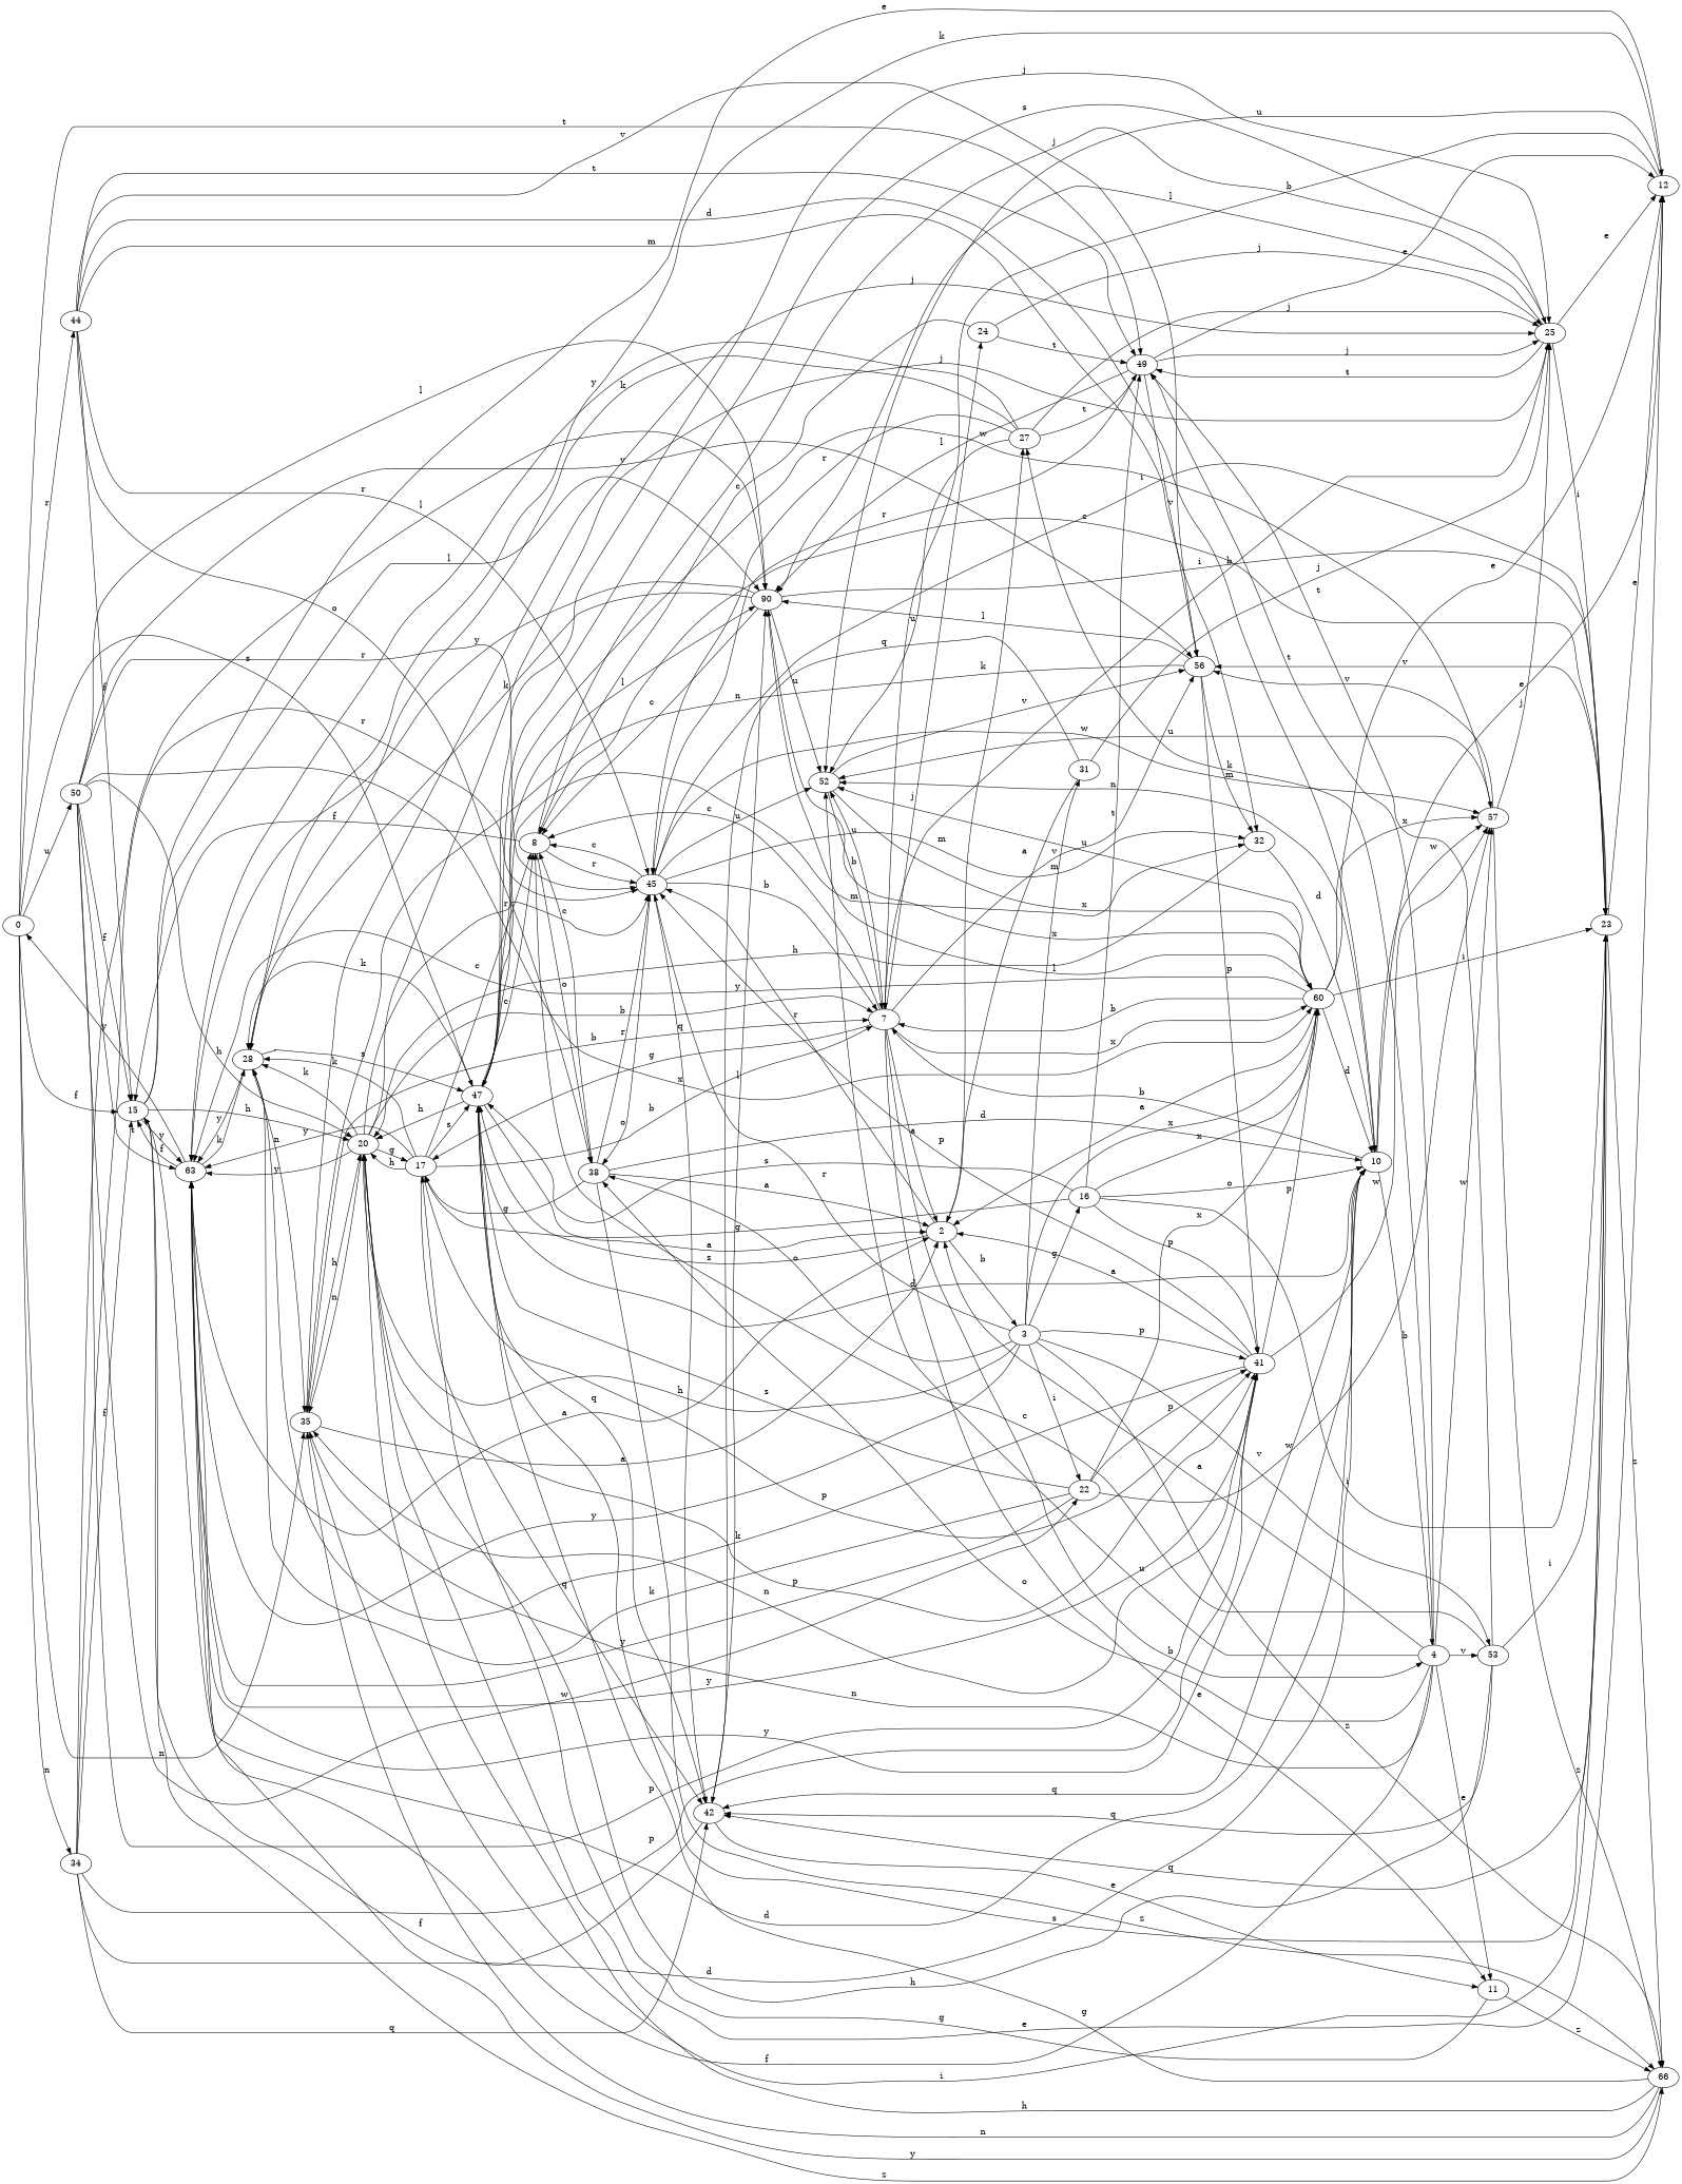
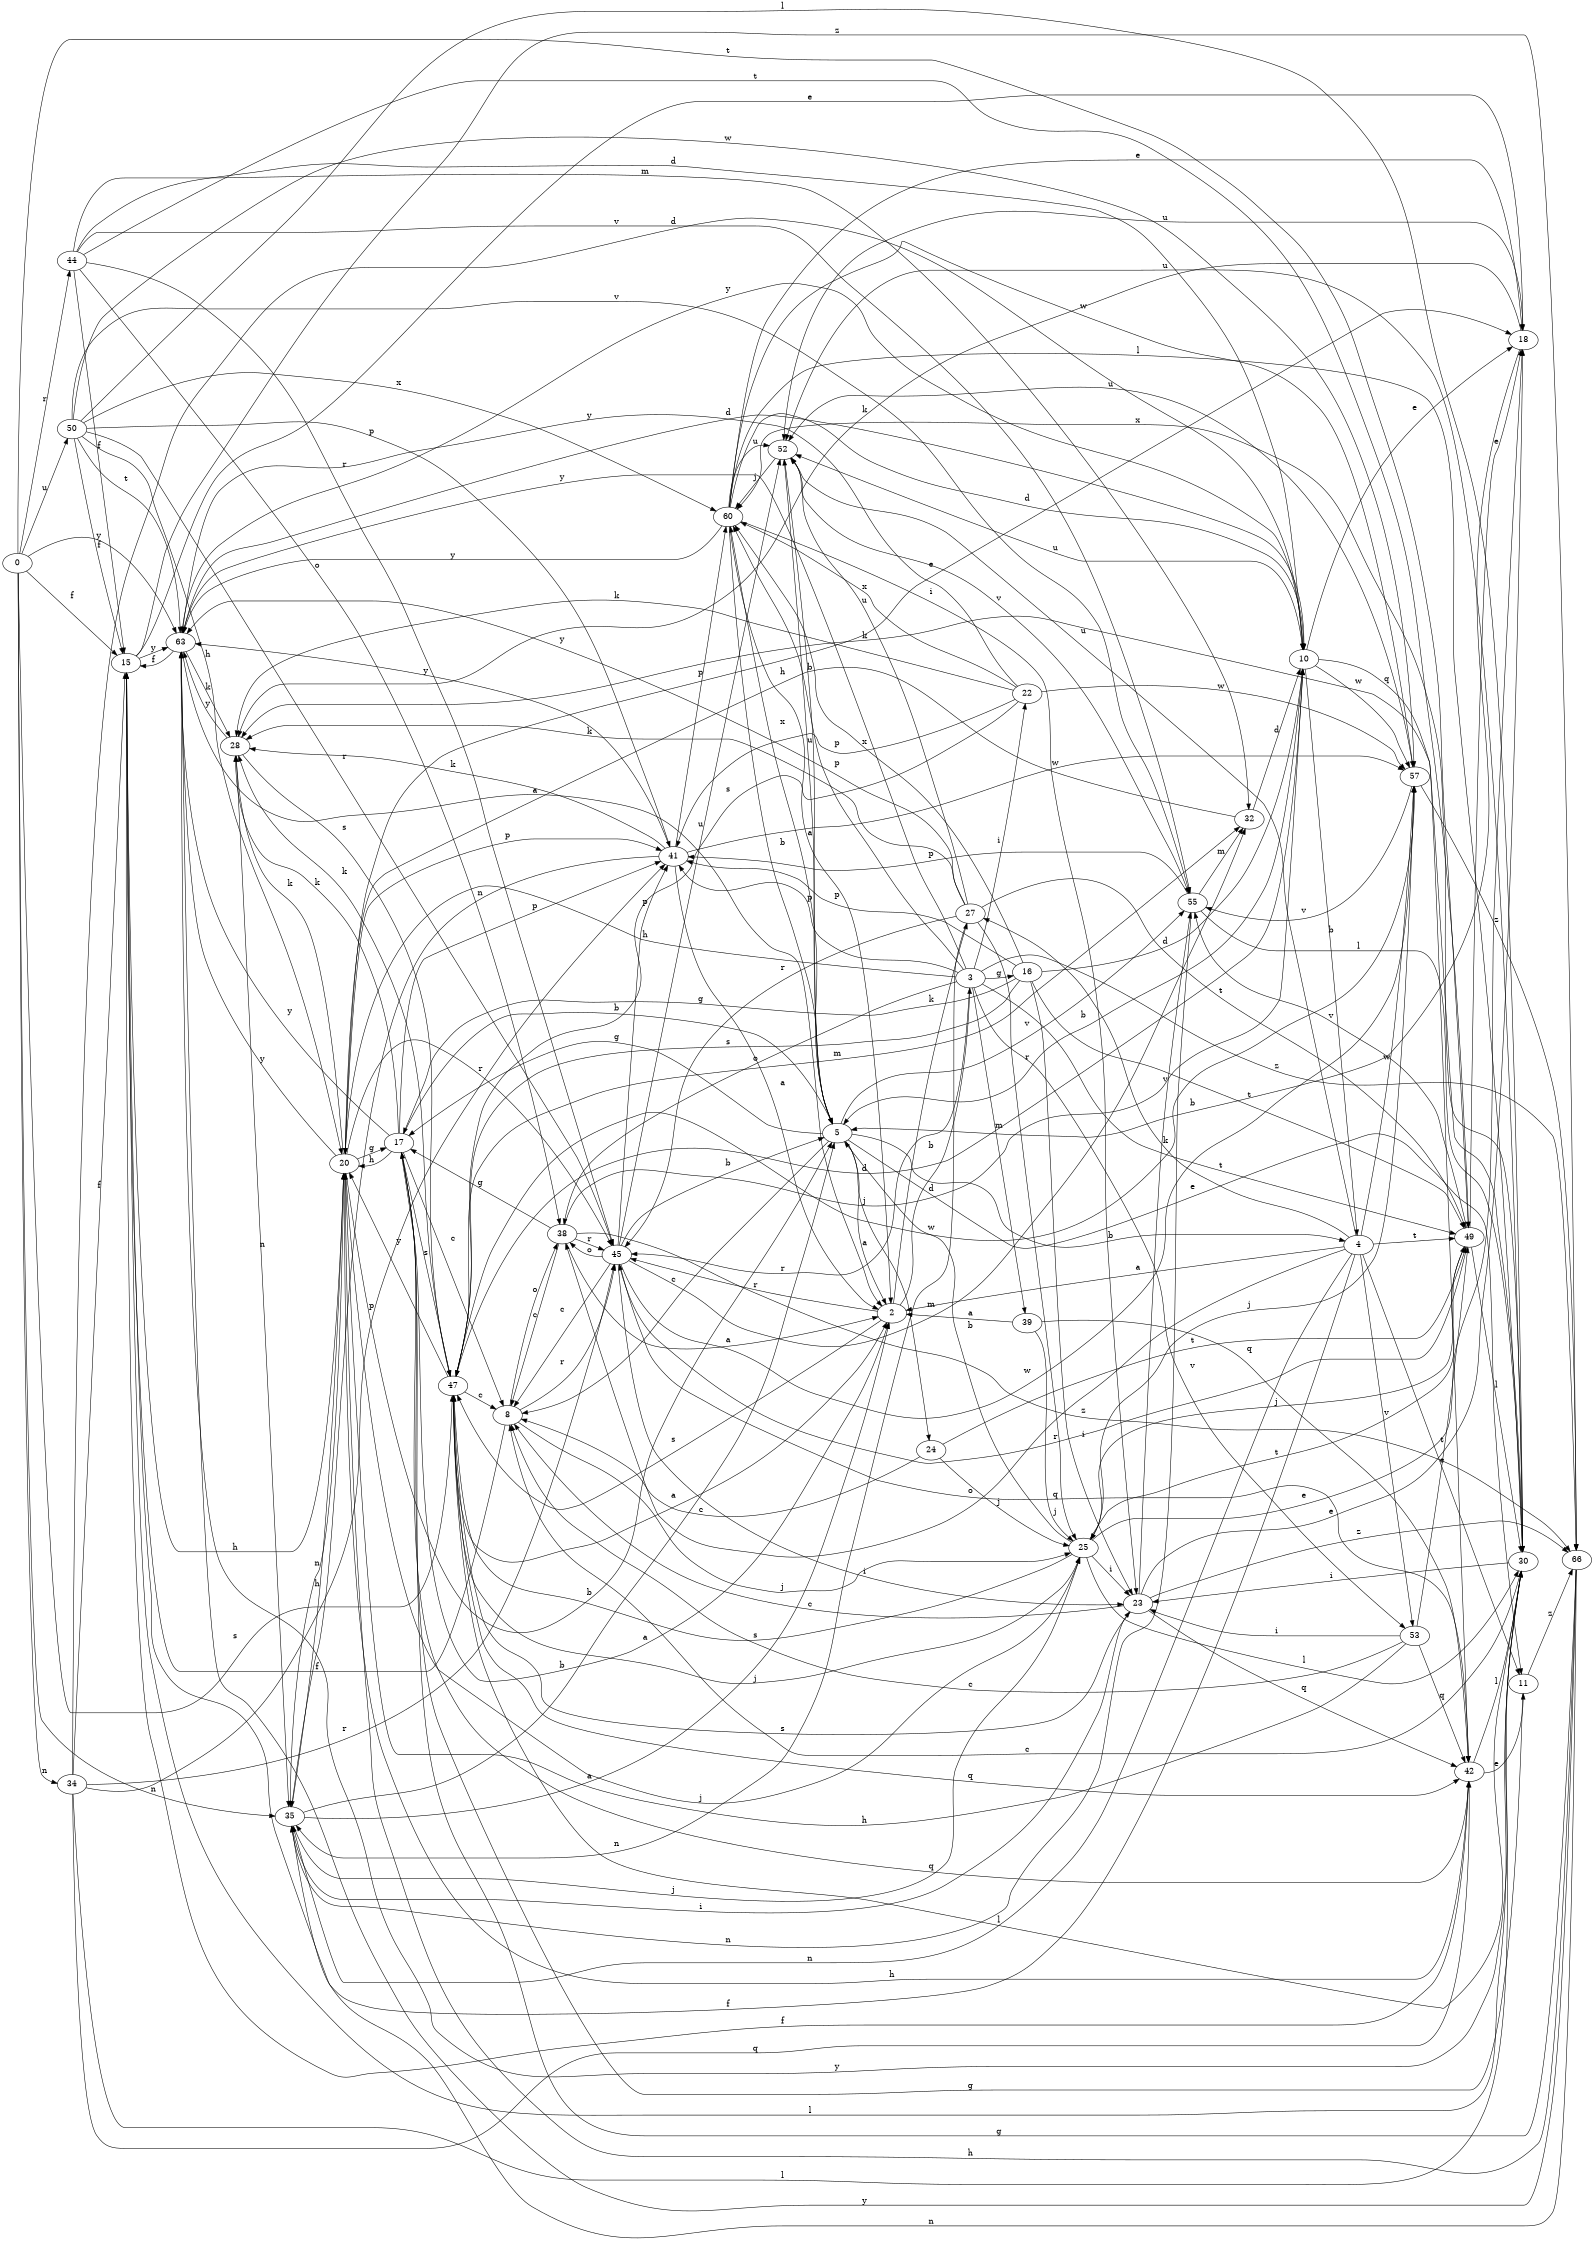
  strict digraph {
    rankdir=LR
    0
    15
    34
    35
    44
    47
    49
    50
    63
    20
    66
-   12
-   30 [label=90]
+   12 [label=18]
+   30
    45
    41
    10
    42
    2
-   5 [label=7]
+   5
    25
    23
    38
-   55 [label=56]
+   55
    32
    57
    8
    28
    60
    3
    27
    16
    22
-   31
+   31 [label=39]
    53
    52
    17
    4
    11
    24
    0 -> 15 [label=f]
    0 -> 34 [label=n]
    0 -> 35 [label=n]
    0 -> 44 [label=r]
    0 -> 47 [label=s]
    0 -> 49 [label=t]
    0 -> 50 [label=u]
-   63 -> 0 [label=y]
+   0 -> 63 [label=y]
    15 -> 63 [label=y]
    15 -> 20 [label=h]
    15 -> 66 [label=z]
    15 -> 12 [label=e]
    15 -> 30 [label=l]
    34 -> 15 [label=f]
    34 -> 30 [label=l]
    34 -> 45 [label=r]
    34 -> 41 [label=p]
    34 -> 10 [label=d]
    34 -> 42 [label=q]
    35 -> 20 [label=h]
    35 -> 2 [label=a]
    35 -> 5 [label=b]
    35 -> 25 [label=j]
    35 -> 23 [label=i]
    44 -> 15 [label=f]
    44 -> 49 [label=t]
    44 -> 45 [label=r]
    44 -> 10 [label=d]
    44 -> 38 [label=o]
    44 -> 55 [label=v]
    44 -> 32 [label=m]
-   47 -> 20 [label=h]
+   47 -> 20 [label=y]
    47 -> 30 [label=l]
    47 -> 10 [label=d]
    47 -> 42 [label=q]
    47 -> 2 [label=a]
    47 -> 25 [label=j]
    47 -> 32 [label=m]
    47 -> 57 [label=w]
    47 -> 8 [label=c]
    47 -> 28 [label=k]
    49 -> 12 [label=e]
    49 -> 30 [label=l]
    49 -> 45 [label=r]
    49 -> 25 [label=j]
    49 -> 55 [label=v]
    50 -> 15 [label=f]
    50 -> 63 [label=t]
    50 -> 20 [label=h]
    50 -> 30 [label=l]
    50 -> 45 [label=r]
    50 -> 41 [label=p]
    50 -> 55 [label=v]
-   50 -> 22 [label=w]
+   50 -> 57 [label=w]
    50 -> 60 [label=x]
    63 -> 15 [label=f]
    63 -> 10 [label=d]
    63 -> 2 [label=a]
    63 -> 28 [label=k]
    20 -> 35 [label=n]
    20 -> 63 [label=y]
    20 -> 12 [label=e]
    20 -> 45 [label=r]
    20 -> 41 [label=p]
    20 -> 5 [label=b]
    20 -> 25 [label=j]
    20 -> 28 [label=k]
    20 -> 17 [label=g]
    66 -> 35 [label=n]
    66 -> 63 [label=y]
    66 -> 20 [label=h]
-   66 -> 47 [label=g]
+   66 -> 17 [label=g]
    12 -> 5 [label=b]
    12 -> 28 [label=k]
    12 -> 52 [label=u]
    30 -> 63 [label=y]
    30 -> 23 [label=i]
    30 -> 8 [label=c]
    30 -> 28 [label=k]
    30 -> 60 [label=x]
    30 -> 52 [label=u]
-   41 -> 45 [label=p]
+   45 -> 41 [label=p]
    45 -> 42 [label=q]
    45 -> 5 [label=b]
    45 -> 23 [label=i]
    45 -> 38 [label=o]
    45 -> 32 [label=m]
    45 -> 57 [label=w]
    45 -> 8 [label=c]
    45 -> 52 [label=u]
    41 -> 35 [label=n]
    41 -> 63 [label=y]
    41 -> 2 [label=a]
    41 -> 57 [label=w]
    41 -> 28 [label=k]
    41 -> 60 [label=p]
    10 -> 63 [label=y]
    10 -> 12 [label=e]
    10 -> 42 [label=q]
    10 -> 5 [label=b]
    10 -> 57 [label=w]
-   10 -> 52 [label=n]
+   10 -> 52 [label=u]
    10 -> 4 [label=b]
    42 -> 15 [label=f]
+   42 -> 20 [label=h]
    42 -> 30 [label=l]
    42 -> 11 [label=e]
    2 -> 47 [label=s]
    2 -> 45 [label=r]
    2 -> 3 [label=b]
    2 -> 27 [label=k]
    5 -> 2 [label=a]
    5 -> 55 [label=v]
    5 -> 8 [label=c]
    5 -> 60 [label=x]
    5 -> 52 [label=u]
    5 -> 17 [label=g]
    5 -> 4 [label=b]
    5 -> 11 [label=e]
    5 -> 24 [label=j]
    25 -> 47 [label=s]
    25 -> 49 [label=t]
    25 -> 12 [label=e]
    25 -> 30 [label=l]
    25 -> 5 [label=b]
    25 -> 23 [label=i]
    23 -> 47 [label=s]
    23 -> 66 [label=z]
    23 -> 12 [label=e]
    23 -> 42 [label=q]
    23 -> 55 [label=v]
    23 -> 8 [label=c]
    38 -> 66 [label=z]
    38 -> 45 [label=r]
    38 -> 10 [label=d]
    38 -> 2 [label=a]
    38 -> 8 [label=c]
    38 -> 17 [label=g]
    55 -> 35 [label=n]
    55 -> 30 [label=l]
    55 -> 41 [label=p]
    55 -> 32 [label=m]
    32 -> 20 [label=h]
    32 -> 10 [label=d]
    57 -> 66 [label=z]
    57 -> 25 [label=j]
    57 -> 55 [label=v]
    57 -> 52 [label=u]
    8 -> 15 [label=f]
    8 -> 45 [label=r]
    8 -> 25 [label=j]
    8 -> 38 [label=o]
    28 -> 35 [label=n]
    28 -> 47 [label=s]
    28 -> 63 [label=y]
    60 -> 63 [label=y]
    60 -> 12 [label=e]
    60 -> 30 [label=l]
    60 -> 10 [label=d]
    60 -> 2 [label=a]
    60 -> 5 [label=b]
    60 -> 23 [label=i]
-   60 -> 57 [label=x]
+   60 -> 57 [label=w]
    60 -> 52 [label=u]
+   3 -> 49 [label=t]
    3 -> 63 [label=y]
    3 -> 20 [label=h]
    3 -> 66 [label=z]
    3 -> 45 [label=r]
    3 -> 41 [label=p]
    3 -> 38 [label=o]
-   3 -> 60 [label=x]
+   3 -> 60 [label=p]
    3 -> 16 [label=g]
    3 -> 22 [label=i]
    3 -> 31 [label=m]
    3 -> 53 [label=v]
+   27 -> 35 [label=n]
    27 -> 49 [label=t]
    27 -> 63 [label=y]
    27 -> 45 [label=r]
-   27 -> 25 [label=j]
+   27 -> 25 [label=r]
    27 -> 28 [label=k]
    27 -> 52 [label=u]
    16 -> 47 [label=s]
    16 -> 49 [label=t]
    16 -> 41 [label=p]
-   16 -> 10 [label=o]
+   16 -> 10 [label=d]
    16 -> 23 [label=i]
    16 -> 60 [label=x]
    16 -> 17 [label=g]
    22 -> 47 [label=s]
    22 -> 63 [label=y]
    22 -> 41 [label=p]
    22 -> 57 [label=w]
    22 -> 28 [label=k]
    22 -> 60 [label=x]
    31 -> 42 [label=q]
    31 -> 2 [label=a]
    31 -> 25 [label=j]
    53 -> 49 [label=t]
    53 -> 20 [label=h]
    53 -> 42 [label=q]
    53 -> 23 [label=i]
    53 -> 8 [label=c]
    52 -> 5 [label=b]
    52 -> 55 [label=v]
-   52 -> 60 [label=x]
+   52 -> 60 [label=j]
    17 -> 47 [label=s]
    17 -> 63 [label=y]
    17 -> 20 [label=h]
    17 -> 41 [label=p]
    17 -> 42 [label=q]
+   17 -> 2 [label=a]
    17 -> 5 [label=b]
    17 -> 8 [label=c]
    17 -> 28 [label=k]
    4 -> 15 [label=f]
    4 -> 35 [label=n]
    4 -> 49 [label=t]
    4 -> 2 [label=a]
    4 -> 38 [label=o]
    4 -> 57 [label=w]
    4 -> 27 [label=k]
    4 -> 53 [label=v]
    4 -> 52 [label=u]
    4 -> 11 [label=e]
    11 -> 66 [label=z]
    11 -> 17 [label=g]
    24 -> 49 [label=t]
    24 -> 25 [label=j]
    24 -> 8 [label=c]
  }
